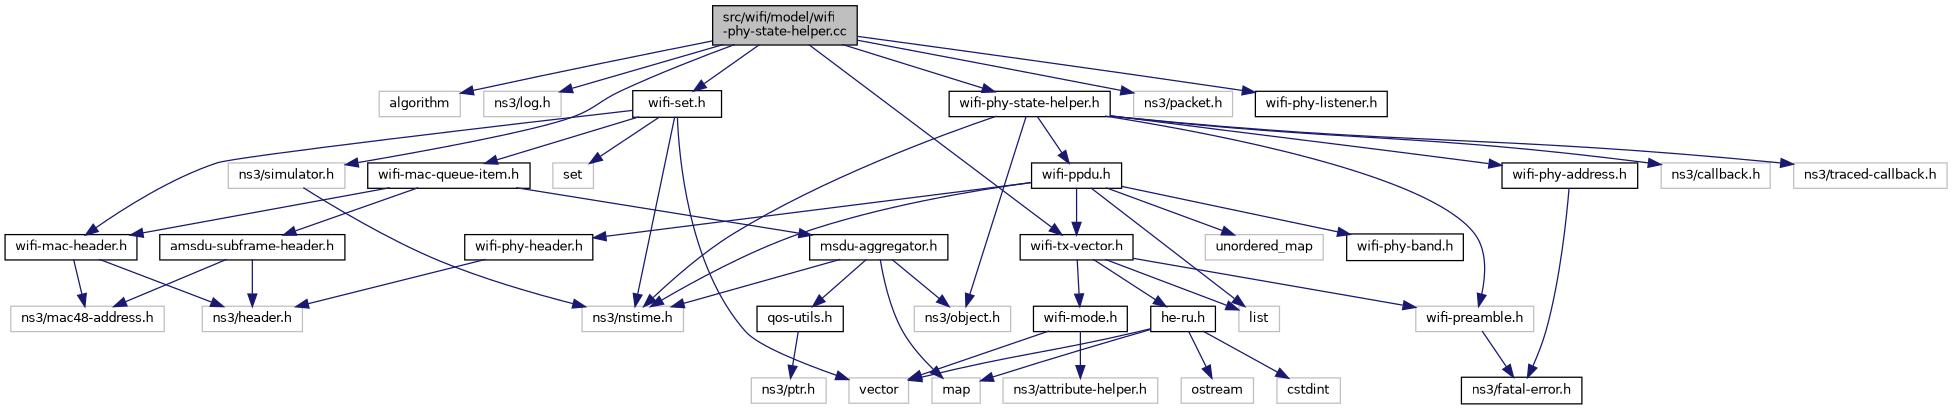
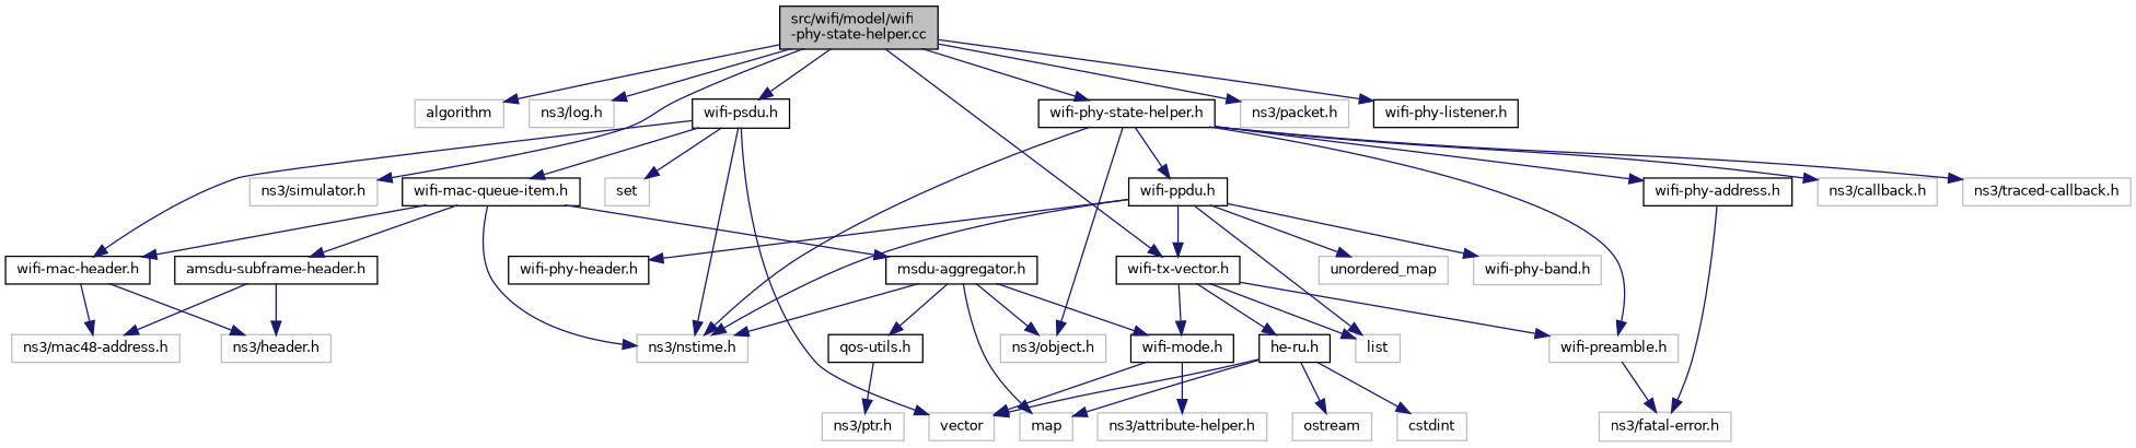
  digraph {
    node [color=grey75 fillcolor=white fontname=Helvetica fontsize=10 shape=record style=filled]
    edge [color=midnightblue fontname=Helvetica fontsize=10 labelfontname=Helvetica labelfontsize=10 style=solid]
    n1 [color=black fillcolor=grey75 fontcolor=black height=0.2 label="src/wifi/model/wifi\l-phy-state-helper.cc" width=0.4]
    n2 [height=0.2 label=algorithm width=0.4]
    n3 [height=0.2 label="ns3/log.h" width=0.4]
    n4 [height=0.2 label="ns3/simulator.h" width=0.4]
    n5 [height=0.2 label="ns3/packet.h" width=0.4]
    n6 [color=black height=0.2 label="wifi-phy-state-helper.h" width=0.4]
    n7 [color=black height=0.2 label="wifi-tx-vector.h" width=0.4]
    n8 [color=black height=0.2 label="wifi-phy-listener.h" width=0.4]
-   n9 [color=black height=0.2 label="wifi-set.h" width=0.4]
+   n9 [color=black height=0.2 label="wifi-psdu.h" width=0.4]
    n10 [height=0.2 label="ns3/object.h" width=0.4]
    n11 [height=0.2 label="ns3/callback.h" width=0.4]
    n12 [height=0.2 label="ns3/traced-callback.h" width=0.4]
    n13 [height=0.2 label="ns3/nstime.h" width=0.4]
    n14 [color=black height=0.2 label="wifi-phy-address.h" width=0.4]
    n15 [height=0.2 label="wifi-preamble.h" width=0.4]
    n16 [color=black height=0.2 label="wifi-ppdu.h" width=0.4]
    n17 [height=0.2 label=list width=0.4]
    n18 [color=black height=0.2 label="wifi-mode.h" width=0.4]
    n19 [color=black height=0.2 label="he-ru.h" width=0.4]
    n20 [height=0.2 label=vector width=0.4]
    n21 [color=black height=0.2 label="wifi-mac-header.h" width=0.4]
    n22 [color=black height=0.2 label="wifi-mac-queue-item.h" width=0.4]
    n23 [height=0.2 label=set width=0.4]
-   n24 [color=black height=0.2 label="ns3/fatal-error.h" width=0.4]
+   n24 [height=0.2 label="ns3/fatal-error.h" width=0.4]
    n25 [height=0.2 label=unordered_map width=0.4]
    n26 [color=black height=0.2 label="wifi-phy-header.h" width=0.4]
-   n27 [color=black height=0.2 label="wifi-phy-band.h" width=0.4]
+   n27 [height=0.2 label="wifi-phy-band.h" width=0.4]
    n28 [height=0.2 label="ns3/header.h" width=0.4]
    n29 [height=0.2 label="ns3/attribute-helper.h" width=0.4]
    n30 [height=0.2 label=map width=0.4]
    n31 [height=0.2 label=cstdint width=0.4]
    n32 [height=0.2 label=ostream width=0.4]
    n33 [height=0.2 label="ns3/mac48-address.h" width=0.4]
    n34 [color=black height=0.2 label="msdu-aggregator.h" width=0.4]
    n35 [color=black height=0.2 label="amsdu-subframe-header.h" width=0.4]
    n36 [color=black height=0.2 label="qos-utils.h" width=0.4]
    n37 [height=0.2 label="ns3/ptr.h" width=0.4]
    n1 -> n2
    n1 -> n3
    n1 -> n4
    n1 -> n5
    n1 -> n6
    n1 -> n7
    n1 -> n8
    n1 -> n9
    n6 -> n10
    n6 -> n11
    n6 -> n12
    n6 -> n13
    n6 -> n14
    n6 -> n15
    n6 -> n16
    n7 -> n15
    n7 -> n17
    n7 -> n18
    n7 -> n19
    n9 -> n13
    n9 -> n20
    n9 -> n21
    n9 -> n22
    n9 -> n23
    n14 -> n24
    n15 -> n24
    n16 -> n7
    n16 -> n13
    n16 -> n17
    n16 -> n25
    n16 -> n26
    n16 -> n27
    n18 -> n20
    n18 -> n29
    n19 -> n20
    n19 -> n30
    n19 -> n31
    n19 -> n32
    n21 -> n28
    n21 -> n33
-   n4 -> n13
+   n22 -> n13
    n22 -> n21
    n22 -> n34
    n22 -> n35
-   n26 -> n28
    n34 -> n10
    n34 -> n13
+   n34 -> n18
    n34 -> n30
    n34 -> n36
    n35 -> n28
    n35 -> n33
    n36 -> n37
  }
